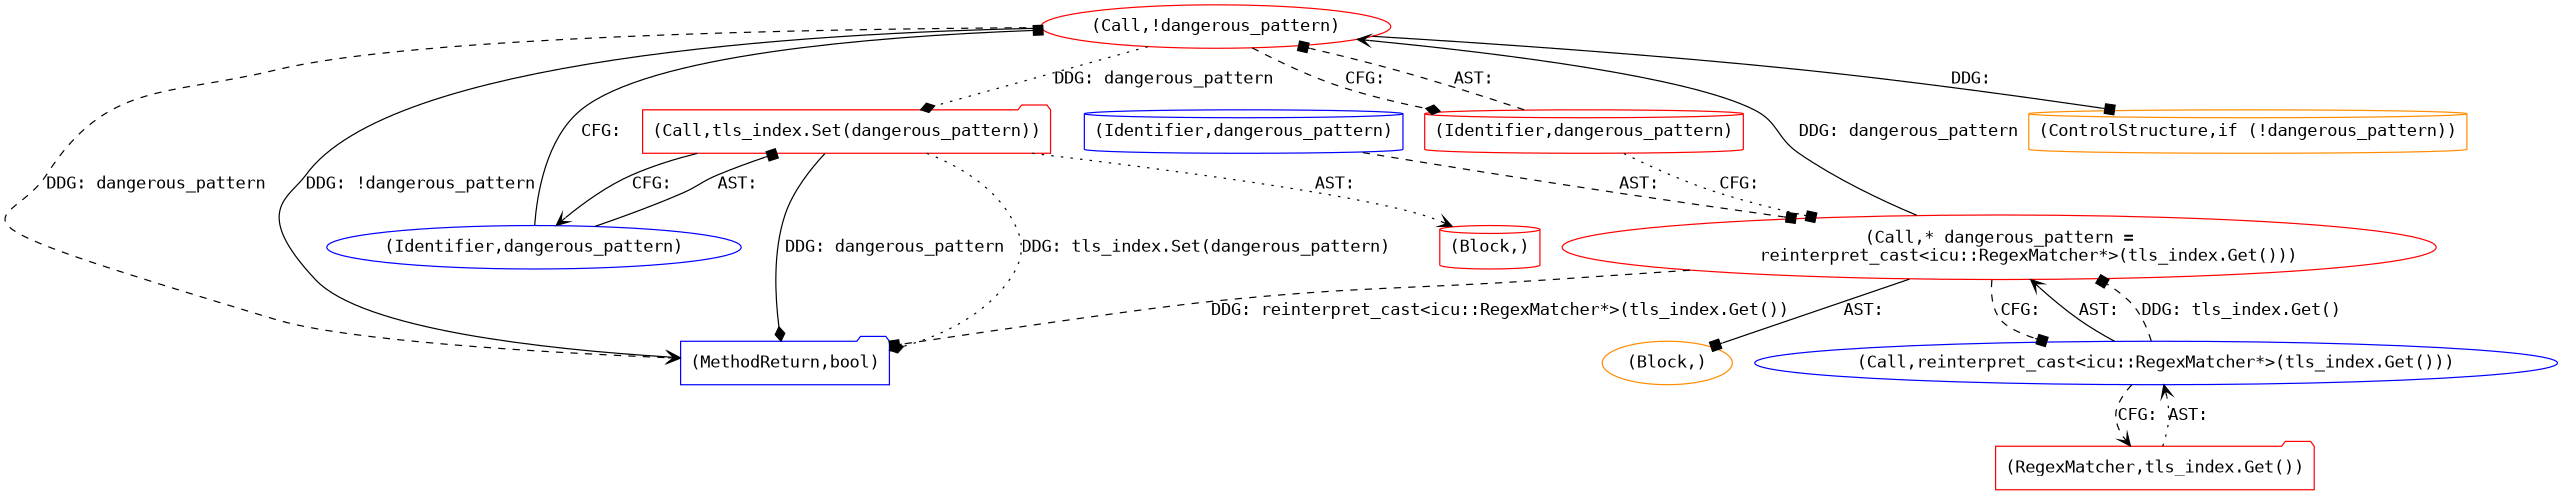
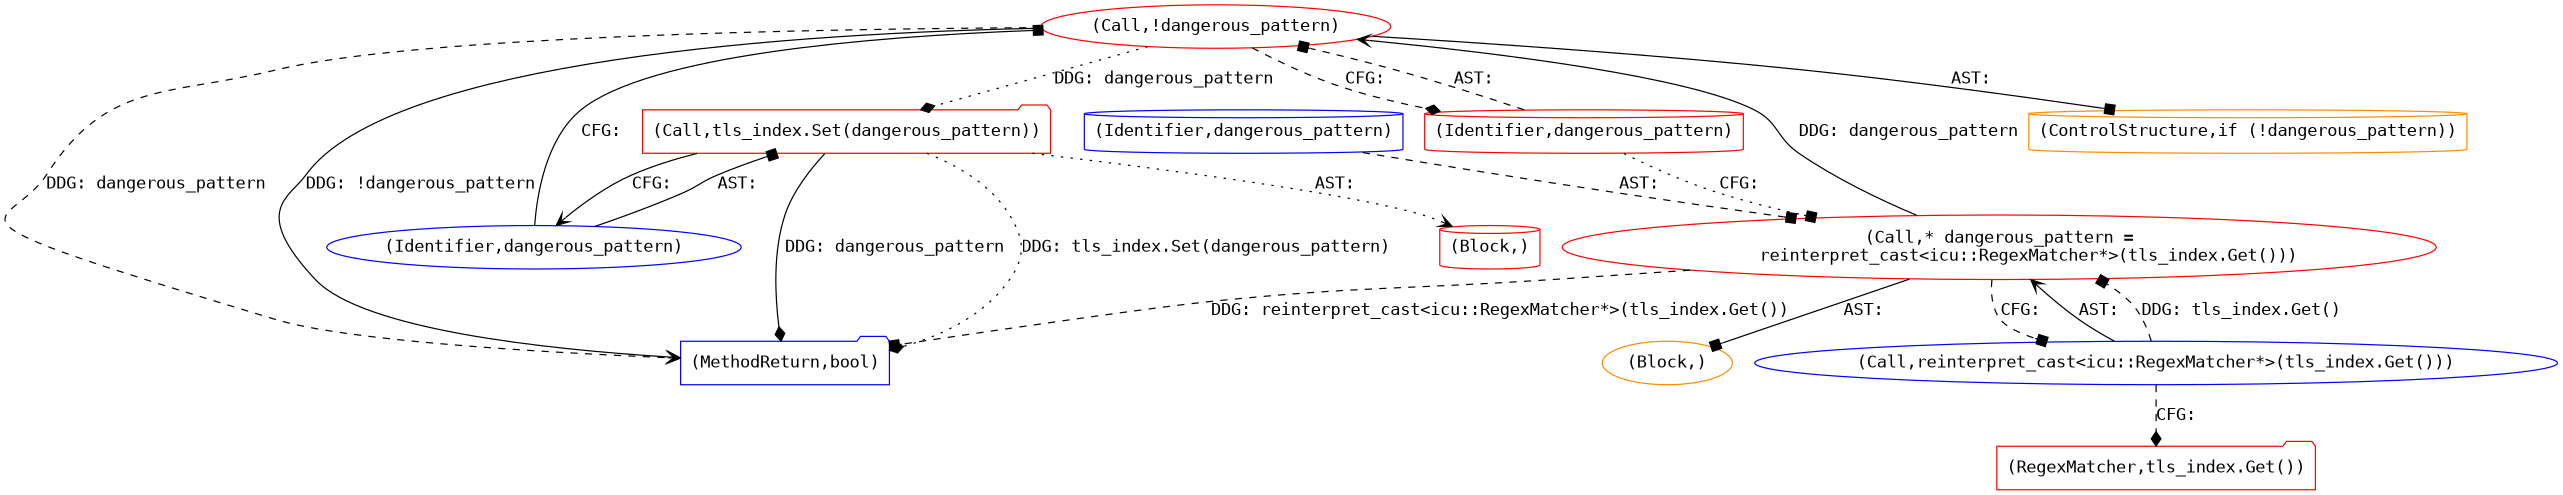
  digraph {
    fontname="DejaVu Sans Mono"
    node [color=red fontname="DejaVu Sans Mono" shape=ellipse]
    edge [arrowhead=box fontname="DejaVu Sans Mono" style=solid]
    n1 [label="(Call,!dangerous_pattern)"]
    n2 [label="(Call,tls_index.Set(dangerous_pattern))" shape=folder]
    n3 [color=blue label="(MethodReturn,bool)" shape=folder]
    n4 [label="(Identifier,dangerous_pattern)" shape=cylinder]
    n5 [color=darkorange label="(ControlStructure,if (!dangerous_pattern))" shape=cylinder]
    n6 [label="(Block,)" shape=cylinder]
    n7 [color=blue label="(Identifier,dangerous_pattern)"]
    n8 [label="(Call,* dangerous_pattern =\n      reinterpret_cast<icu::RegexMatcher*>(tls_index.Get()))"]
    n9 [color=blue label="(Call,reinterpret_cast<icu::RegexMatcher*>(tls_index.Get()))"]
    n10 [color=darkorange label="(Block,)"]
    n11 [label="(RegexMatcher,tls_index.Get())" shape=folder]
    n12 [color=blue label="(Identifier,dangerous_pattern)" shape=cylinder]
    n1 -> n2 [arrowhead=diamond label="DDG: dangerous_pattern" style=dotted]
    n1 -> n3 [arrowhead=vee label="DDG: dangerous_pattern" style=dashed]
    n1 -> n3 [arrowhead=vee label="DDG: !dangerous_pattern"]
    n1 -> n4 [arrowhead=diamond label="CFG: " style=dashed]
-   n1 -> n5 [label="DDG: "]
+   n1 -> n5 [label="AST: "]
    n2 -> n3 [arrowhead=diamond label="DDG: tls_index.Set(dangerous_pattern)" style=dotted]
    n2 -> n3 [arrowhead=diamond label="DDG: dangerous_pattern"]
    n2 -> n6 [arrowhead=vee label="AST: " style=dotted]
    n2 -> n7 [arrowhead=vee label="CFG: "]
    n4 -> n1 [label="AST: " style=dashed]
    n4 -> n8 [label="CFG: " style=dotted]
    n7 -> n1 [label="CFG: "]
    n7 -> n2 [label="AST: "]
    n8 -> n1 [arrowhead=vee label="DDG: dangerous_pattern"]
    n8 -> n3 [label="DDG: reinterpret_cast<icu::RegexMatcher*>(tls_index.Get())" style=dashed]
    n8 -> n9 [label="CFG: " style=dashed]
    n8 -> n10 [label="AST: "]
    n9 -> n8 [arrowhead=vee label="AST: "]
    n9 -> n8 [label="DDG: tls_index.Get()" style=dashed]
-   n9 -> n11 [arrowhead=vee label="CFG: " style=dashed]
-   n11 -> n9 [arrowhead=vee label="AST: " style=dotted]
+   n9 -> n11 [arrowhead=diamond label="CFG: " style=dashed]
    n12 -> n8 [label="AST: " style=dashed]
  }
